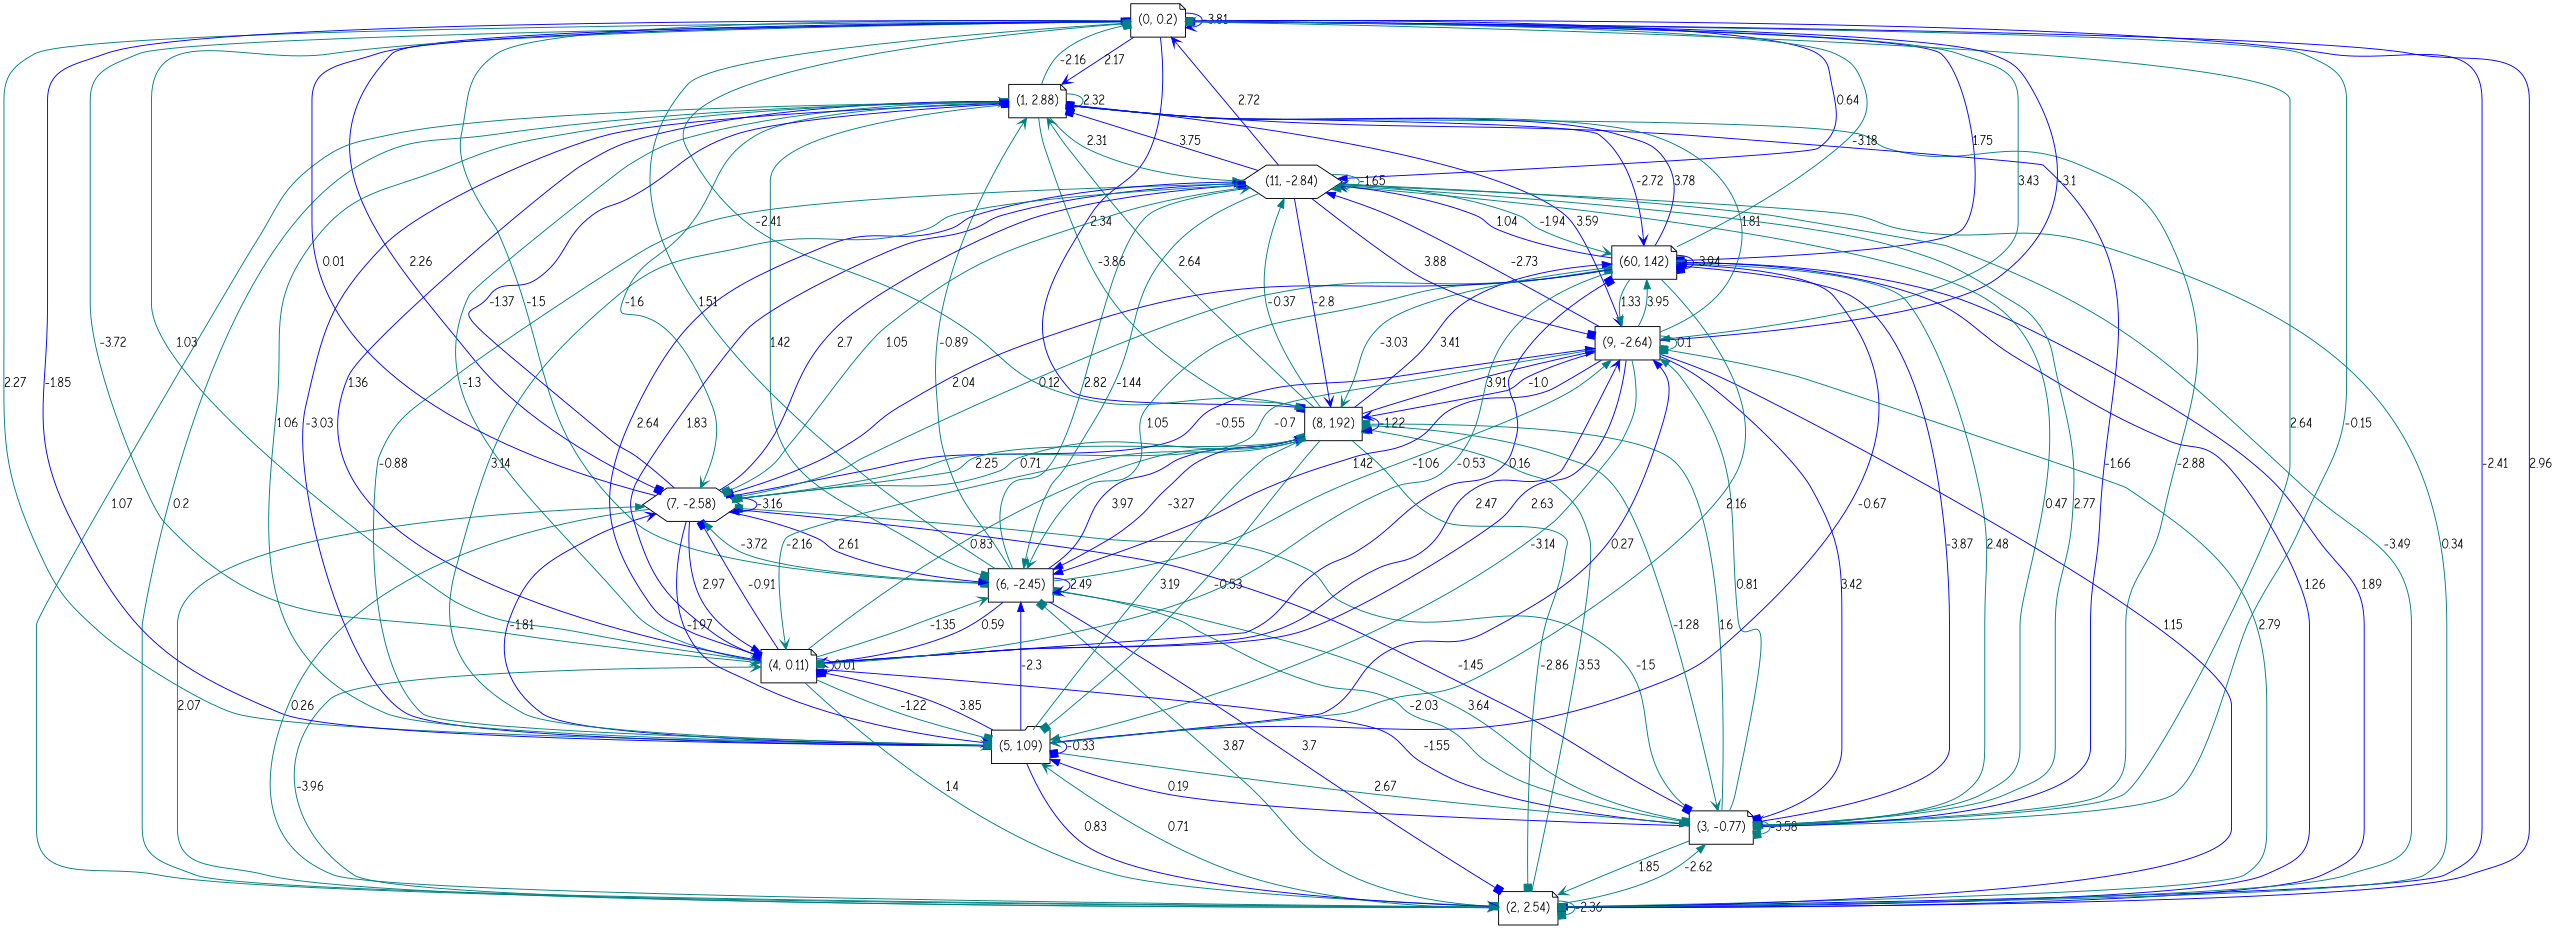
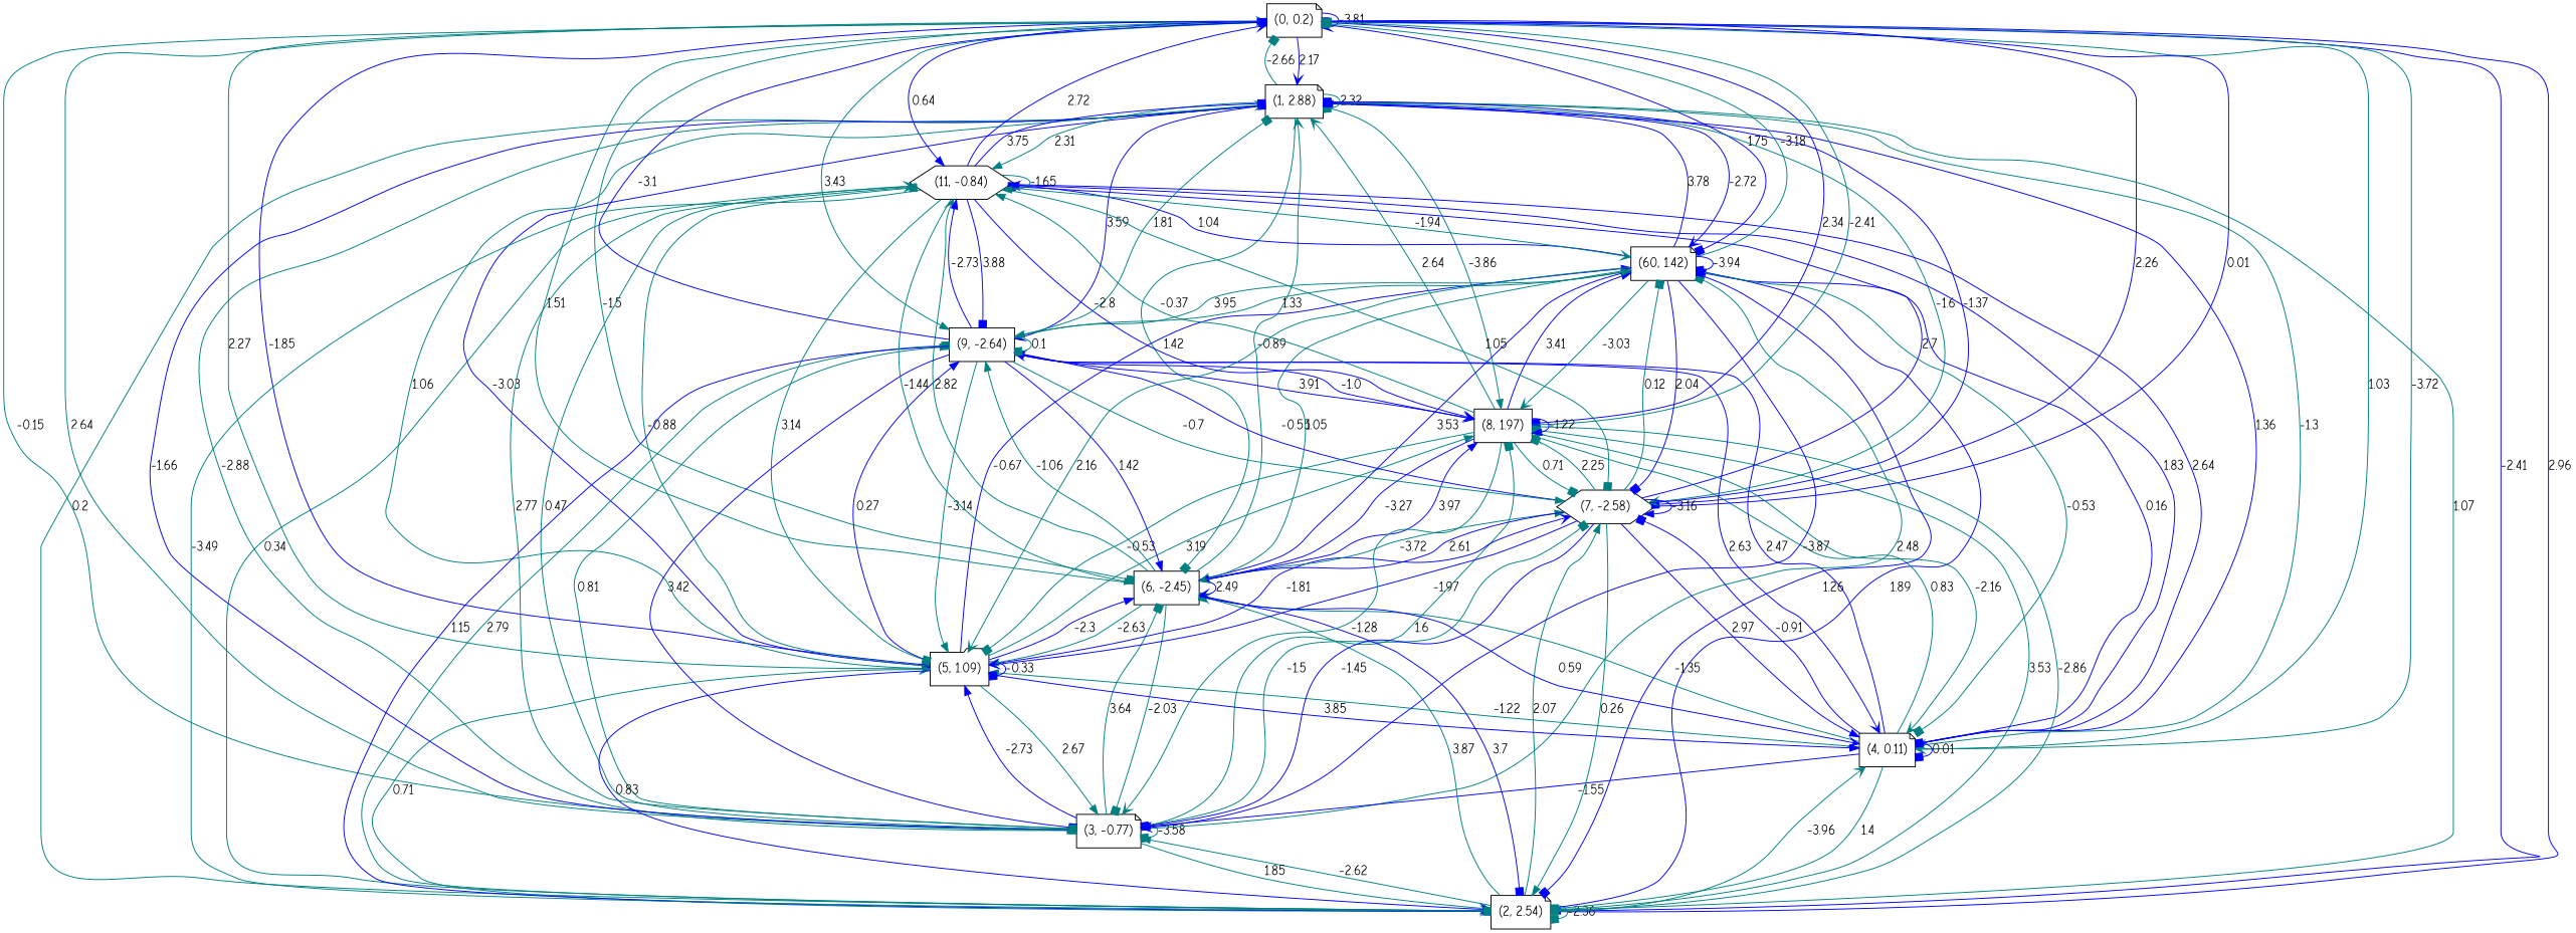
  digraph {
    fontname="Comic Neue"
    node [fontname="Comic Neue" shape=note]
    edge [arrowhead=box color=teal fontname="Comic Neue"]
    n1 [label="(0, 0.2)"]
    n2 [label="(1, 2.88)"]
    n3 [label="(2, 2.54)"]
    n4 [label="(3, -0.77)"]
    n5 [label="(4, 0.11)"]
    n6 [label="(5, 1.09)" shape=folder]
    n7 [label="(6, -2.45)" shape=box]
    n8 [label="(7, -2.58)" shape=hexagon]
-   n9 [label="(8, 1.92)" shape=box]
+   n9 [label="(8, 1.97)" shape=box]
    n10 [label="(9, -2.64)" shape=box]
    n11 [label="(60, 1.42)"]
-   n12 [label="(11, -2.84)" shape=hexagon]
+   n12 [label="(11, -0.84)" shape=hexagon]
    n1 -> n1 [arrowhead=vee color=blue label=-3.81]
    n1 -> n2 [arrowhead=vee color=blue label=2.17]
    n1 -> n3 [arrowhead=normal color=blue label=-2.41]
    n1 -> n4 [label=-0.15]
    n1 -> n5 [arrowhead=vee label=-3.72]
    n1 -> n6 [arrowhead=vee label=2.27]
    n1 -> n7 [label=-1.5]
    n1 -> n8 [color=blue label=2.26]
    n1 -> n9 [color=blue label=2.34]
    n1 -> n10 [arrowhead=normal label=3.43]
    n1 -> n11 [color=blue label=1.75]
    n1 -> n12 [arrowhead=normal color=blue label=0.64]
-   n2 -> n1 [label=-2.16]
+   n2 -> n1 [label=-2.66]
    n2 -> n2 [label=2.32]
    n2 -> n3 [arrowhead=vee label=0.2]
    n2 -> n4 [arrowhead=normal label=-2.88]
    n2 -> n5 [arrowhead=vee label=-1.3]
    n2 -> n6 [color=blue label=-3.03]
    n2 -> n7 [label=1.42]
    n2 -> n8 [arrowhead=vee label=-1.6]
    n2 -> n9 [arrowhead=normal label=-3.86]
    n2 -> n10 [arrowhead=vee color=blue label=3.59]
    n2 -> n11 [arrowhead=vee color=blue label=-2.72]
    n2 -> n12 [arrowhead=normal label=2.31]
    n3 -> n1 [arrowhead=normal color=blue label=2.96]
    n3 -> n2 [label=1.07]
    n3 -> n3 [label=-2.36]
    n3 -> n4 [arrowhead=normal label=-2.62]
    n3 -> n5 [arrowhead=vee label=-3.96]
    n3 -> n6 [arrowhead=vee label=0.71]
    n3 -> n7 [label=3.87]
    n3 -> n8 [arrowhead=normal label=2.07]
    n3 -> n9 [label=3.53]
    n3 -> n10 [label=2.79]
    n3 -> n11 [arrowhead=normal color=blue label=1.89]
    n3 -> n12 [arrowhead=vee label=0.34]
    n4 -> n1 [arrowhead=vee label=2.64]
    n4 -> n2 [color=blue label=-1.66]
    n4 -> n3 [arrowhead=vee label=1.85]
    n4 -> n4 [label=-3.58]
-   n4 -> n6 [arrowhead=normal color=blue label=0.19]
+   n4 -> n6 [arrowhead=normal color=blue label=-2.73]
    n4 -> n7 [label=3.64]
    n4 -> n8 [label=-1.5]
    n4 -> n9 [label=1.6]
    n4 -> n10 [arrowhead=normal label=0.81]
    n4 -> n11 [label=2.48]
    n4 -> n12 [arrowhead=vee label=0.47]
    n5 -> n1 [arrowhead=normal label=1.03]
    n5 -> n2 [arrowhead=normal color=blue label=1.36]
    n5 -> n3 [label=1.4]
    n5 -> n4 [arrowhead=normal color=blue label=-1.55]
    n5 -> n5 [color=blue label=0.01]
-   n5 -> n6 [label=-1.22]
+   n5 -> n6 [arrowhead=normal label=-1.22]
    n5 -> n7 [arrowhead=vee label=-1.35]
    n5 -> n8 [color=blue label=-0.91]
    n5 -> n9 [arrowhead=vee label=0.83]
    n5 -> n10 [arrowhead=vee color=blue label=2.47]
    n5 -> n11 [color=blue label=0.16]
    n5 -> n12 [arrowhead=normal color=blue label=1.83]
    n6 -> n1 [arrowhead=normal color=blue label=-1.85]
    n6 -> n2 [arrowhead=vee label=1.06]
    n6 -> n3 [arrowhead=vee color=blue label=0.83]
    n6 -> n4 [arrowhead=normal label=2.67]
    n6 -> n5 [arrowhead=normal color=blue label=3.85]
    n6 -> n6 [color=blue label=-0.33]
    n6 -> n7 [arrowhead=normal color=blue label=-2.3]
    n6 -> n8 [arrowhead=vee color=blue label=-1.81]
    n6 -> n9 [arrowhead=normal label=3.19]
    n6 -> n10 [arrowhead=normal color=blue label=0.27]
    n6 -> n11 [arrowhead=normal color=blue label=-0.67]
    n6 -> n12 [label=-0.88]
    n7 -> n1 [label=1.51]
    n7 -> n2 [arrowhead=vee label=-0.89]
    n7 -> n3 [color=blue label=3.7]
    n7 -> n4 [label=-2.03]
    n7 -> n5 [arrowhead=vee color=blue label=0.59]
+   n7 -> n6 [arrowhead=normal label=-2.63]
    n7 -> n7 [arrowhead=vee color=blue label=2.49]
    n7 -> n8 [arrowhead=normal label=-3.72]
    n7 -> n9 [arrowhead=normal color=blue label=3.97]
    n7 -> n10 [arrowhead=normal label=-1.06]
+   n7 -> n11 [arrowhead=normal color=blue label=3.53]
    n7 -> n12 [arrowhead=vee label=2.82]
    n8 -> n1 [color=blue label=0.01]
    n8 -> n2 [color=blue label=-1.37]
    n8 -> n3 [arrowhead=normal label=0.26]
    n8 -> n4 [color=blue label=-1.45]
    n8 -> n5 [arrowhead=normal color=blue label=2.97]
    n8 -> n6 [arrowhead=vee color=blue label=-1.97]
    n8 -> n7 [arrowhead=normal color=blue label=2.61]
    n8 -> n8 [arrowhead=normal color=blue label=-3.16]
    n8 -> n9 [label=2.25]
    n8 -> n10 [arrowhead=normal color=blue label=-0.55]
    n8 -> n11 [label=0.12]
    n8 -> n12 [color=blue label=2.7]
    n9 -> n1 [label=-2.41]
    n9 -> n2 [arrowhead=vee label=2.64]
    n9 -> n3 [label=-2.86]
    n9 -> n4 [arrowhead=vee label=-1.28]
    n9 -> n5 [arrowhead=vee label=-2.16]
    n9 -> n6 [label=-0.53]
    n9 -> n7 [arrowhead=normal color=blue label=-3.27]
    n9 -> n8 [label=0.71]
    n9 -> n9 [arrowhead=normal color=blue label=-1.22]
    n9 -> n10 [arrowhead=normal color=blue label=3.91]
    n9 -> n11 [arrowhead=normal color=blue label=3.41]
    n9 -> n12 [arrowhead=normal label=-0.37]
    n10 -> n1 [color=blue label=-3.1]
    n10 -> n2 [label=1.81]
    n10 -> n3 [color=blue label=1.15]
    n10 -> n4 [color=blue label=3.42]
    n10 -> n5 [arrowhead=vee color=blue label=2.63]
    n10 -> n6 [arrowhead=normal label=-3.14]
    n10 -> n7 [arrowhead=normal color=blue label=1.42]
    n10 -> n8 [arrowhead=normal label=-0.7]
    n10 -> n9 [arrowhead=vee color=blue label=-1.0]
    n10 -> n10 [label=0.1]
    n10 -> n11 [arrowhead=normal label=3.95]
    n10 -> n12 [arrowhead=normal color=blue label=-2.73]
    n11 -> n1 [label=-3.18]
    n11 -> n2 [color=blue label=3.78]
    n11 -> n3 [color=blue label=1.26]
    n11 -> n4 [arrowhead=vee color=blue label=-3.87]
    n11 -> n5 [label=-0.53]
    n11 -> n6 [arrowhead=vee label=2.16]
    n11 -> n7 [arrowhead=vee label=1.05]
    n11 -> n8 [color=blue label=2.04]
    n11 -> n9 [arrowhead=vee label=-3.03]
    n11 -> n10 [arrowhead=normal label=1.33]
    n11 -> n11 [color=blue label=-3.94]
    n11 -> n12 [arrowhead=vee color=blue label=1.04]
    n12 -> n1 [arrowhead=vee color=blue label=2.72]
    n12 -> n2 [color=blue label=3.75]
    n12 -> n3 [label=-3.49]
    n12 -> n4 [label=2.77]
    n12 -> n5 [color=blue label=2.64]
    n12 -> n6 [label=3.14]
    n12 -> n7 [arrowhead=normal label=-1.44]
    n12 -> n8 [label=1.05]
    n12 -> n9 [arrowhead=vee color=blue label=-2.8]
    n12 -> n10 [color=blue label=3.88]
    n12 -> n11 [arrowhead=vee label=-1.94]
    n12 -> n12 [arrowhead=normal label=-1.65]
  }
